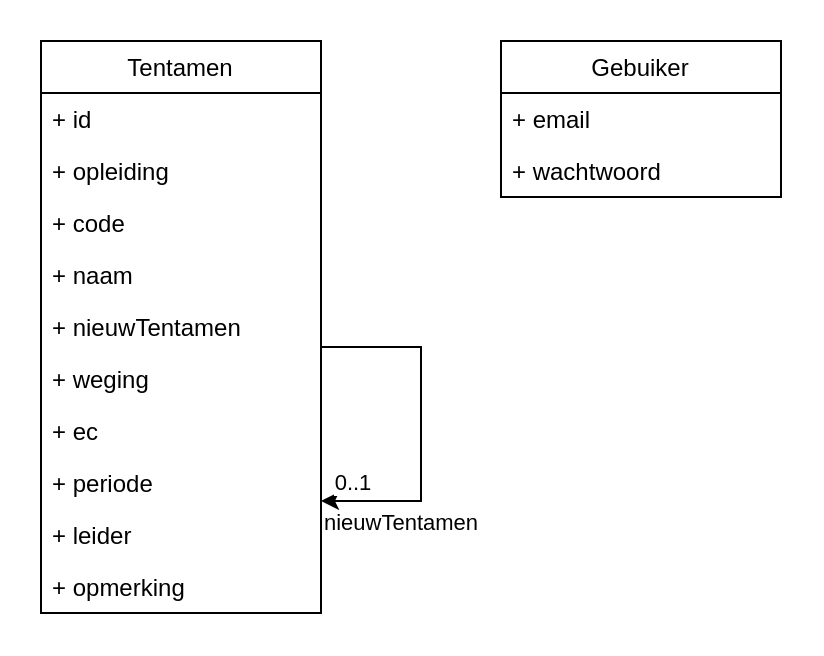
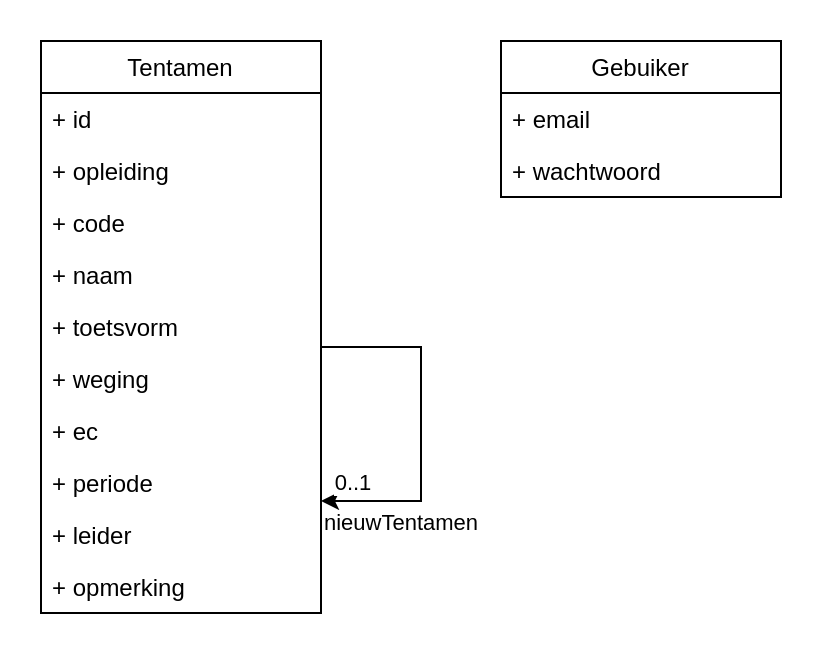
  <mxCell id="0" />
  <mxCell id="1" parent="0" />
  <mxCell id="2" value="Tentamen" style="swimlane;fontStyle=0;childLayout=stackLayout;horizontal=1;startSize=26;fillColor=none;horizontalStack=0;resizeParent=1;resizeParentMax=0;resizeLast=0;collapsible=1;marginBottom=0;" vertex="1" parent="1"><mxGeometry x="20" y="20" width="140" height="286" as="geometry" /></mxCell>
  <mxCell id="3" value="+ id" style="text;strokeColor=none;fillColor=none;align=left;verticalAlign=top;spacingLeft=4;spacingRight=4;overflow=hidden;rotatable=0;points=[[0,0.5],[1,0.5]];portConstraint=eastwest;" vertex="1" parent="2"><mxGeometry y="26" width="140" height="26" as="geometry" /></mxCell>
  <mxCell id="4" value="+ opleiding" style="text;strokeColor=none;fillColor=none;align=left;verticalAlign=top;spacingLeft=4;spacingRight=4;overflow=hidden;rotatable=0;points=[[0,0.5],[1,0.5]];portConstraint=eastwest;" vertex="1" parent="2"><mxGeometry y="52" width="140" height="26" as="geometry" /></mxCell>
  <mxCell id="5" value="+ code" style="text;strokeColor=none;fillColor=none;align=left;verticalAlign=top;spacingLeft=4;spacingRight=4;overflow=hidden;rotatable=0;points=[[0,0.5],[1,0.5]];portConstraint=eastwest;" vertex="1" parent="2"><mxGeometry y="78" width="140" height="26" as="geometry" /></mxCell>
  <mxCell id="6" value="+ naam" style="text;strokeColor=none;fillColor=none;align=left;verticalAlign=top;spacingLeft=4;spacingRight=4;overflow=hidden;rotatable=0;points=[[0,0.5],[1,0.5]];portConstraint=eastwest;" vertex="1" parent="2"><mxGeometry y="104" width="140" height="26" as="geometry" /></mxCell>
- <mxCell id="7" value="+ nieuwTentamen" style="text;strokeColor=none;fillColor=none;align=left;verticalAlign=top;spacingLeft=4;spacingRight=4;overflow=hidden;rotatable=0;points=[[0,0.5],[1,0.5]];portConstraint=eastwest;" vertex="1" parent="2"><mxGeometry y="130" width="140" height="26" as="geometry" /></mxCell>
+ <mxCell id="7" value="+ toetsvorm" style="text;strokeColor=none;fillColor=none;align=left;verticalAlign=top;spacingLeft=4;spacingRight=4;overflow=hidden;rotatable=0;points=[[0,0.5],[1,0.5]];portConstraint=eastwest;" vertex="1" parent="2"><mxGeometry y="130" width="140" height="26" as="geometry" /></mxCell>
  <mxCell id="8" value="+ weging" style="text;strokeColor=none;fillColor=none;align=left;verticalAlign=top;spacingLeft=4;spacingRight=4;overflow=hidden;rotatable=0;points=[[0,0.5],[1,0.5]];portConstraint=eastwest;" vertex="1" parent="2"><mxGeometry y="156" width="140" height="26" as="geometry" /></mxCell>
  <mxCell id="9" value="+ ec" style="text;strokeColor=none;fillColor=none;align=left;verticalAlign=top;spacingLeft=4;spacingRight=4;overflow=hidden;rotatable=0;points=[[0,0.5],[1,0.5]];portConstraint=eastwest;" vertex="1" parent="2"><mxGeometry y="182" width="140" height="26" as="geometry" /></mxCell>
  <mxCell id="10" value="+ periode" style="text;strokeColor=none;fillColor=none;align=left;verticalAlign=top;spacingLeft=4;spacingRight=4;overflow=hidden;rotatable=0;points=[[0,0.5],[1,0.5]];portConstraint=eastwest;" vertex="1" parent="2"><mxGeometry y="208" width="140" height="26" as="geometry" /></mxCell>
  <mxCell id="11" value="+ leider" style="text;strokeColor=none;fillColor=none;align=left;verticalAlign=top;spacingLeft=4;spacingRight=4;overflow=hidden;rotatable=0;points=[[0,0.5],[1,0.5]];portConstraint=eastwest;" vertex="1" parent="2"><mxGeometry y="234" width="140" height="26" as="geometry" /></mxCell>
  <mxCell id="12" value="+ opmerking" style="text;strokeColor=none;fillColor=none;align=left;verticalAlign=top;spacingLeft=4;spacingRight=4;overflow=hidden;rotatable=0;points=[[0,0.5],[1,0.5]];portConstraint=eastwest;" vertex="1" parent="2"><mxGeometry y="260" width="140" height="26" as="geometry" /></mxCell>
  <mxCell id="13" value="Gebuiker" style="swimlane;fontStyle=0;childLayout=stackLayout;horizontal=1;startSize=26;fillColor=none;horizontalStack=0;resizeParent=1;resizeParentMax=0;resizeLast=0;collapsible=1;marginBottom=0;" vertex="1" parent="1"><mxGeometry x="250" y="20" width="140" height="78" as="geometry" /></mxCell>
  <mxCell id="14" value="+ email" style="text;strokeColor=none;fillColor=none;align=left;verticalAlign=top;spacingLeft=4;spacingRight=4;overflow=hidden;rotatable=0;points=[[0,0.5],[1,0.5]];portConstraint=eastwest;" vertex="1" parent="13"><mxGeometry y="26" width="140" height="26" as="geometry" /></mxCell>
  <mxCell id="15" value="+ wachtwoord" style="text;strokeColor=none;fillColor=none;align=left;verticalAlign=top;spacingLeft=4;spacingRight=4;overflow=hidden;rotatable=0;points=[[0,0.5],[1,0.5]];portConstraint=eastwest;" vertex="1" parent="13"><mxGeometry y="52" width="140" height="26" as="geometry" /></mxCell>
  <mxCell id="16" style="edgeStyle=orthogonalEdgeStyle;rounded=0;orthogonalLoop=1;jettySize=auto;html=1;" edge="1" parent="1" source="2" target="2"><mxGeometry relative="1" as="geometry"><Array as="points"><mxPoint x="210" y="173" /><mxPoint x="200" y="250" /></Array></mxGeometry></mxCell>
  <mxCell id="17" value="0..1" style="edgeLabel;html=1;align=center;verticalAlign=middle;resizable=0;points=[];" vertex="1" connectable="0" parent="16"><mxGeometry x="0.831" y="3" relative="1" as="geometry"><mxPoint y="-13" as="offset" /></mxGeometry></mxCell>
  <mxCell id="18" value="nieuwTentamen" style="edgeLabel;html=1;align=center;verticalAlign=middle;resizable=0;points=[];" vertex="1" connectable="0" parent="16"><mxGeometry x="0.559" relative="1" as="geometry"><mxPoint y="10" as="offset" /></mxGeometry></mxCell>
